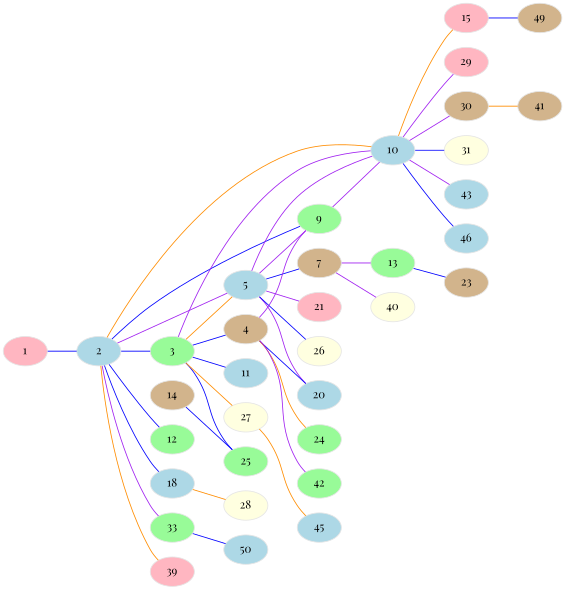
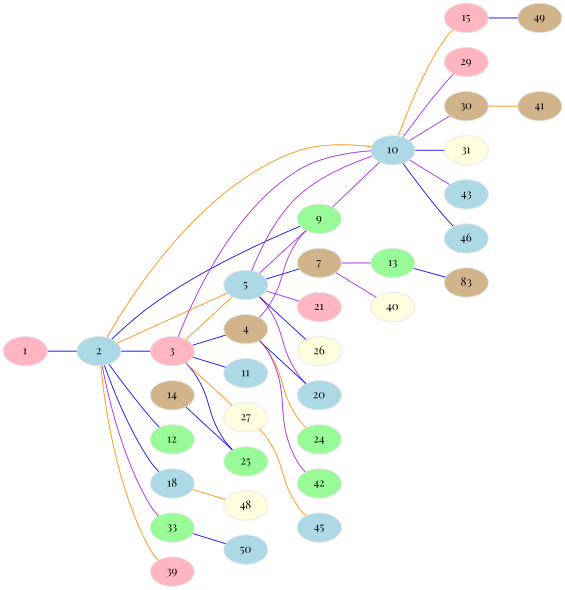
  graph {
    fontname="Playfair Display"
    rankdir=LR
    node [color=gray90 fillcolor=lightblue fontname="Playfair Display" style=filled]
    edge [color=blue fontname="Playfair Display"]
    2 [super="+32"]
-   3 [fillcolor=palegreen super="+6"]
+   3 [fillcolor=lightpink super="+6"]
    5 [super="+8"]
    9 [fillcolor=palegreen super="+22"]
    10 [super="+19"]
    12 [fillcolor=palegreen]
    18 [super="+35"]
    33 [fillcolor=palegreen]
    39 [fillcolor=lightpink]
    1 [fillcolor=lightpink]
    4 [fillcolor=tan super="+34"]
    11
    25 [fillcolor=palegreen super="+37"]
    27 [fillcolor=lightyellow super="+28"]
    7 [fillcolor=tan super="+16"]
    20
    21 [fillcolor=lightpink]
    26 [fillcolor=lightyellow]
    15 [fillcolor=lightpink super="+44"]
    29 [fillcolor=lightpink]
    30 [fillcolor=tan super="+36"]
    31 [fillcolor=lightyellow super="+38"]
    43
    46
-   48 [fillcolor=lightyellow label=28]
+   48 [fillcolor=lightyellow]
    50
    24 [fillcolor=palegreen]
    42 [fillcolor=palegreen]
    45 [super="+47"]
    13 [fillcolor=palegreen super="+17"]
    40 [fillcolor=lightyellow]
    14 [fillcolor=tan]
-   23 [fillcolor=tan]
+   23 [fillcolor=tan label=83]
    49 [fillcolor=tan]
    41 [fillcolor=tan]
    2 -- 3 [weight=2]
-   2 -- 5 [color=purple]
+   2 -- 5 [color=darkorange]
    2 -- 9
    2 -- 10 [color=darkorange]
    2 -- 12
    2 -- 18
    2 -- 33 [color=purple]
    2 -- 39 [color=darkorange]
    3 -- 5 [color=darkorange]
    3 -- 10 [color=purple]
    3 -- 4
    3 -- 11
    3 -- 25
    3 -- 27 [color=darkorange]
    5 -- 9 [color=purple]
    5 -- 10 [color=purple]
    5 -- 7
    5 -- 20 [color=purple]
    5 -- 21 [color=purple]
    5 -- 26
    9 -- 10 [color=purple]
    10 -- 15 [color=darkorange]
    10 -- 29 [color=purple]
    10 -- 30 [color=purple]
    10 -- 31
    10 -- 43 [color=purple]
    10 -- 46
    18 -- 48 [color=darkorange]
    33 -- 50
    1 -- 2
    4 -- 9 [color=purple]
    4 -- 20
    4 -- 24 [color=darkorange]
    4 -- 42 [color=purple]
    27 -- 45 [color=darkorange]
    7 -- 13 [color=purple]
    7 -- 40 [color=purple]
    15 -- 49
    30 -- 41 [color=darkorange]
    13 -- 23
    14 -- 25
  }
